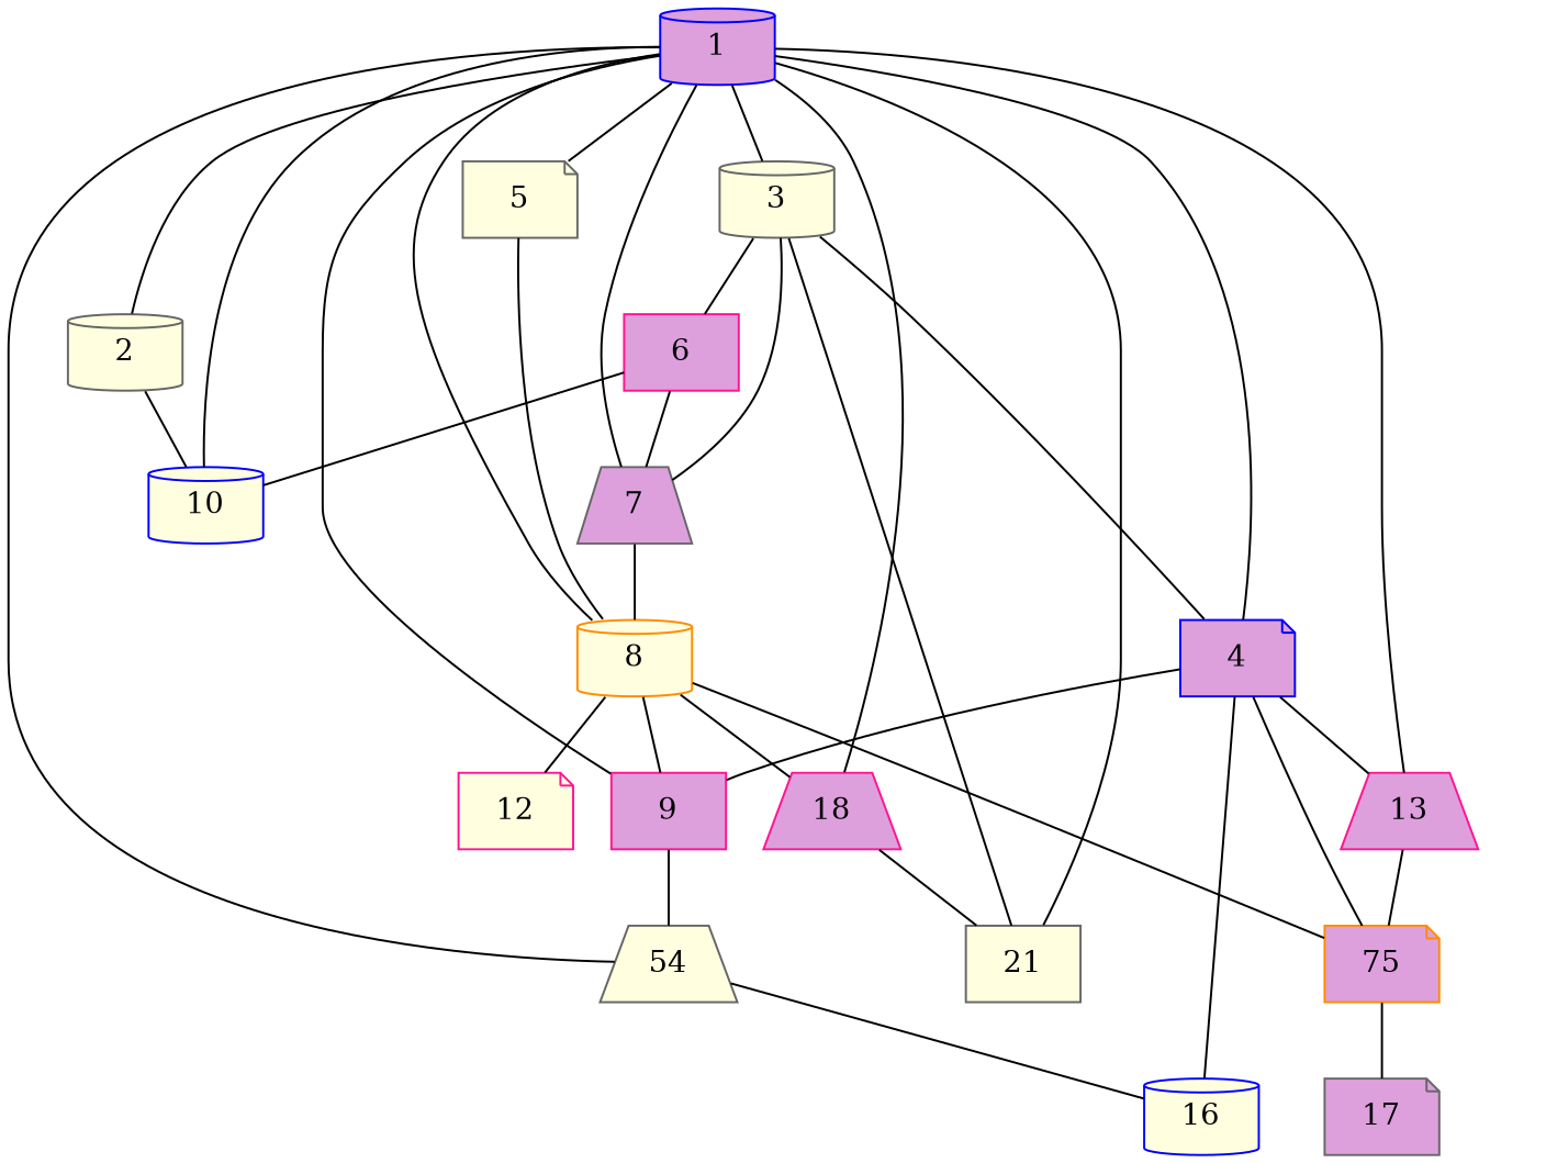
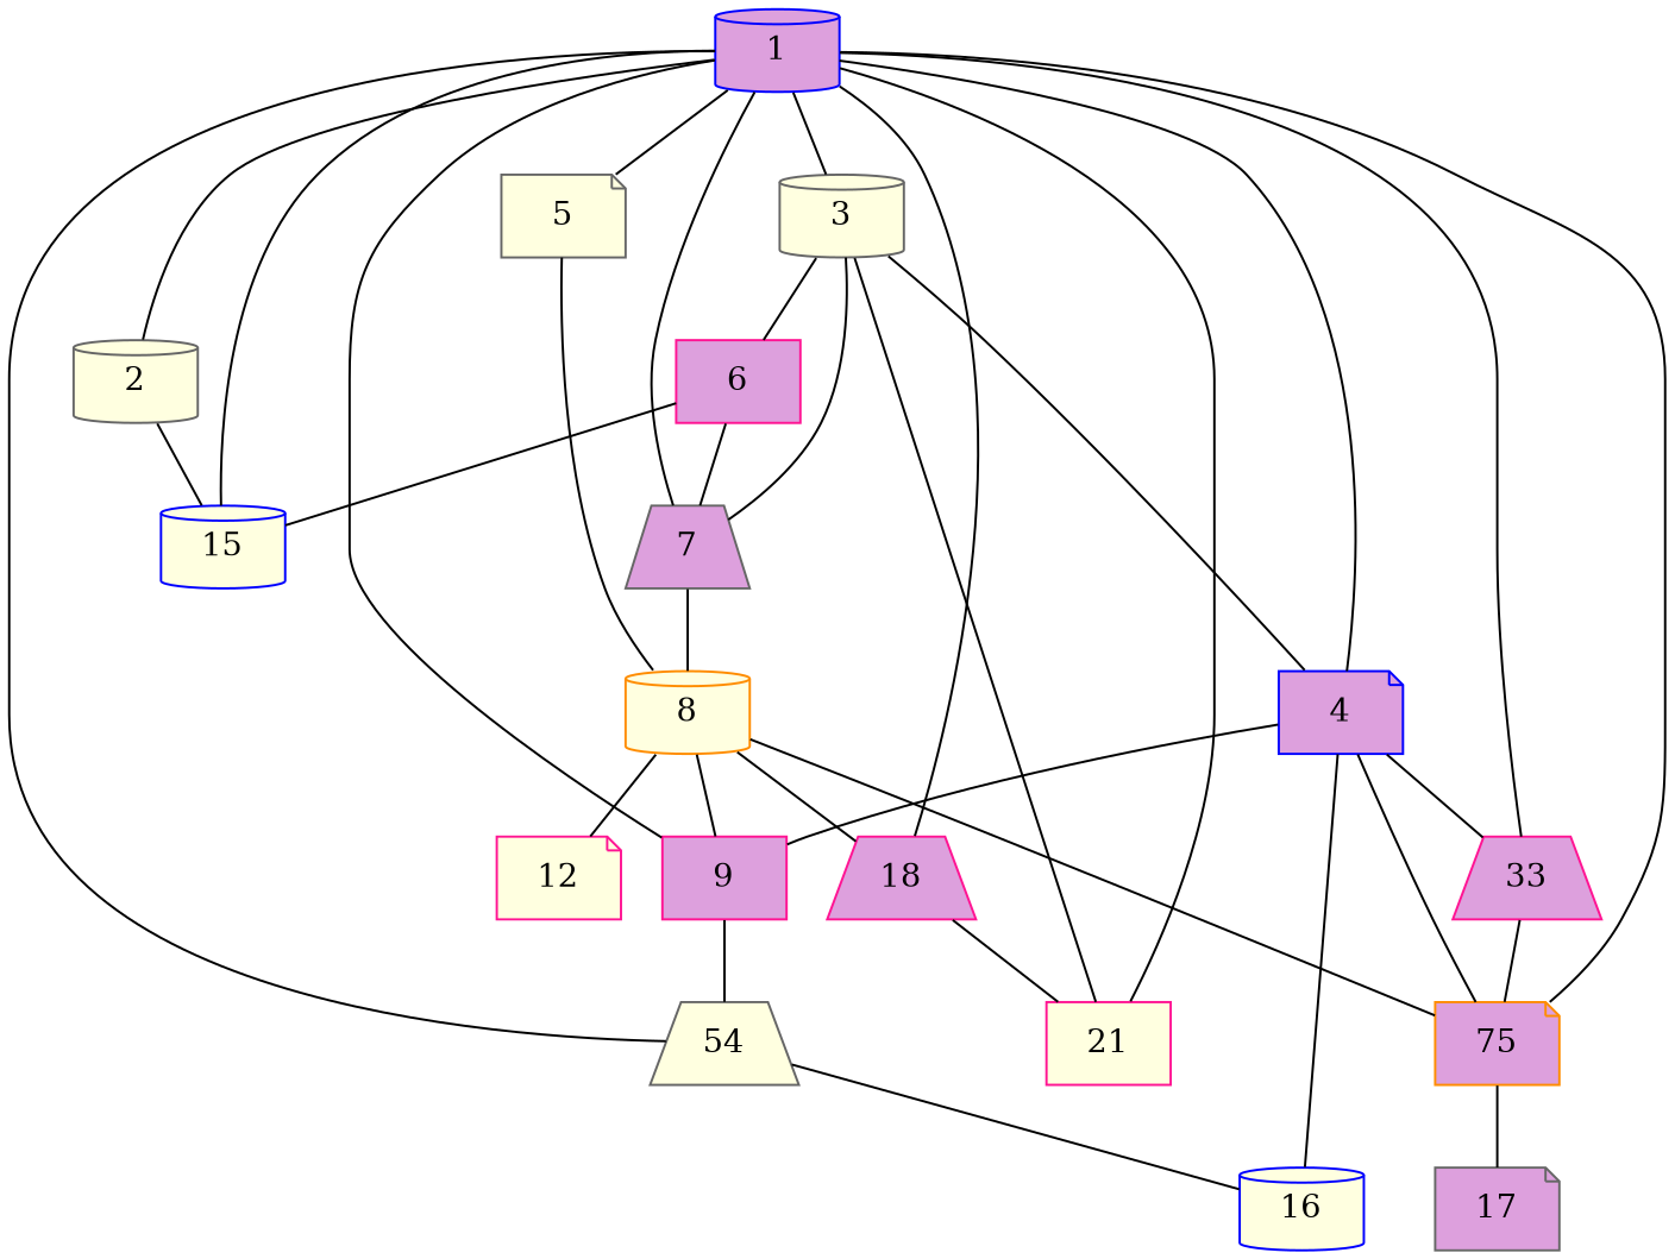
  graph {
    node [color=gray40 fillcolor=plum shape=cylinder style=filled]
    edge [weight=1.0]
    1 [color=blue]
    2 [fillcolor=lightyellow]
    3 [fillcolor=lightyellow]
    4 [color=blue shape=note]
    5 [fillcolor=lightyellow shape=note]
    7 [shape=trapezium]
    8 [color=darkorange fillcolor=lightyellow]
    9 [color=deeppink shape=box]
-   10 [color=blue fillcolor=lightyellow]
-   13 [color=deeppink shape=trapezium]
+   10 [color=blue fillcolor=lightyellow label=15]
+   13 [color=deeppink shape=trapezium label=33]
    n11 [fillcolor=lightyellow label=54 shape=trapezium]
    18 [color=deeppink shape=trapezium]
-   21 [fillcolor=lightyellow shape=box]
+   21 [color=deeppink fillcolor=lightyellow shape=box]
    6 [color=deeppink shape=box]
    16 [color=blue fillcolor=lightyellow]
    n16 [color=darkorange label=75 shape=note]
    12 [color=deeppink fillcolor=lightyellow shape=note]
    17 [shape=note]
    1 -- 2
    1 -- 3 [weight=2.0]
    1 -- 4
    1 -- 5
    1 -- 7
-   1 -- 8
+   1 -- n16
    1 -- 9
    1 -- 10 [weight=2.0]
    1 -- 13
    1 -- n11
    1 -- 18
    1 -- 21 [weight=2.0]
    2 -- 10
    3 -- 4
    3 -- 7
    3 -- 21
    3 -- 6
    4 -- 9 [weight=2.0]
    4 -- 13
    4 -- 16 [weight=4.0]
    4 -- n16
    5 -- 8
    7 -- 8 [weight=2.0]
    8 -- 9
    8 -- 18
    8 -- n16
    8 -- 12 [weight=2.0]
    9 -- n11
    13 -- n16
    n11 -- 16
    18 -- 21
    6 -- 7
    6 -- 10
    n16 -- 17
  }
